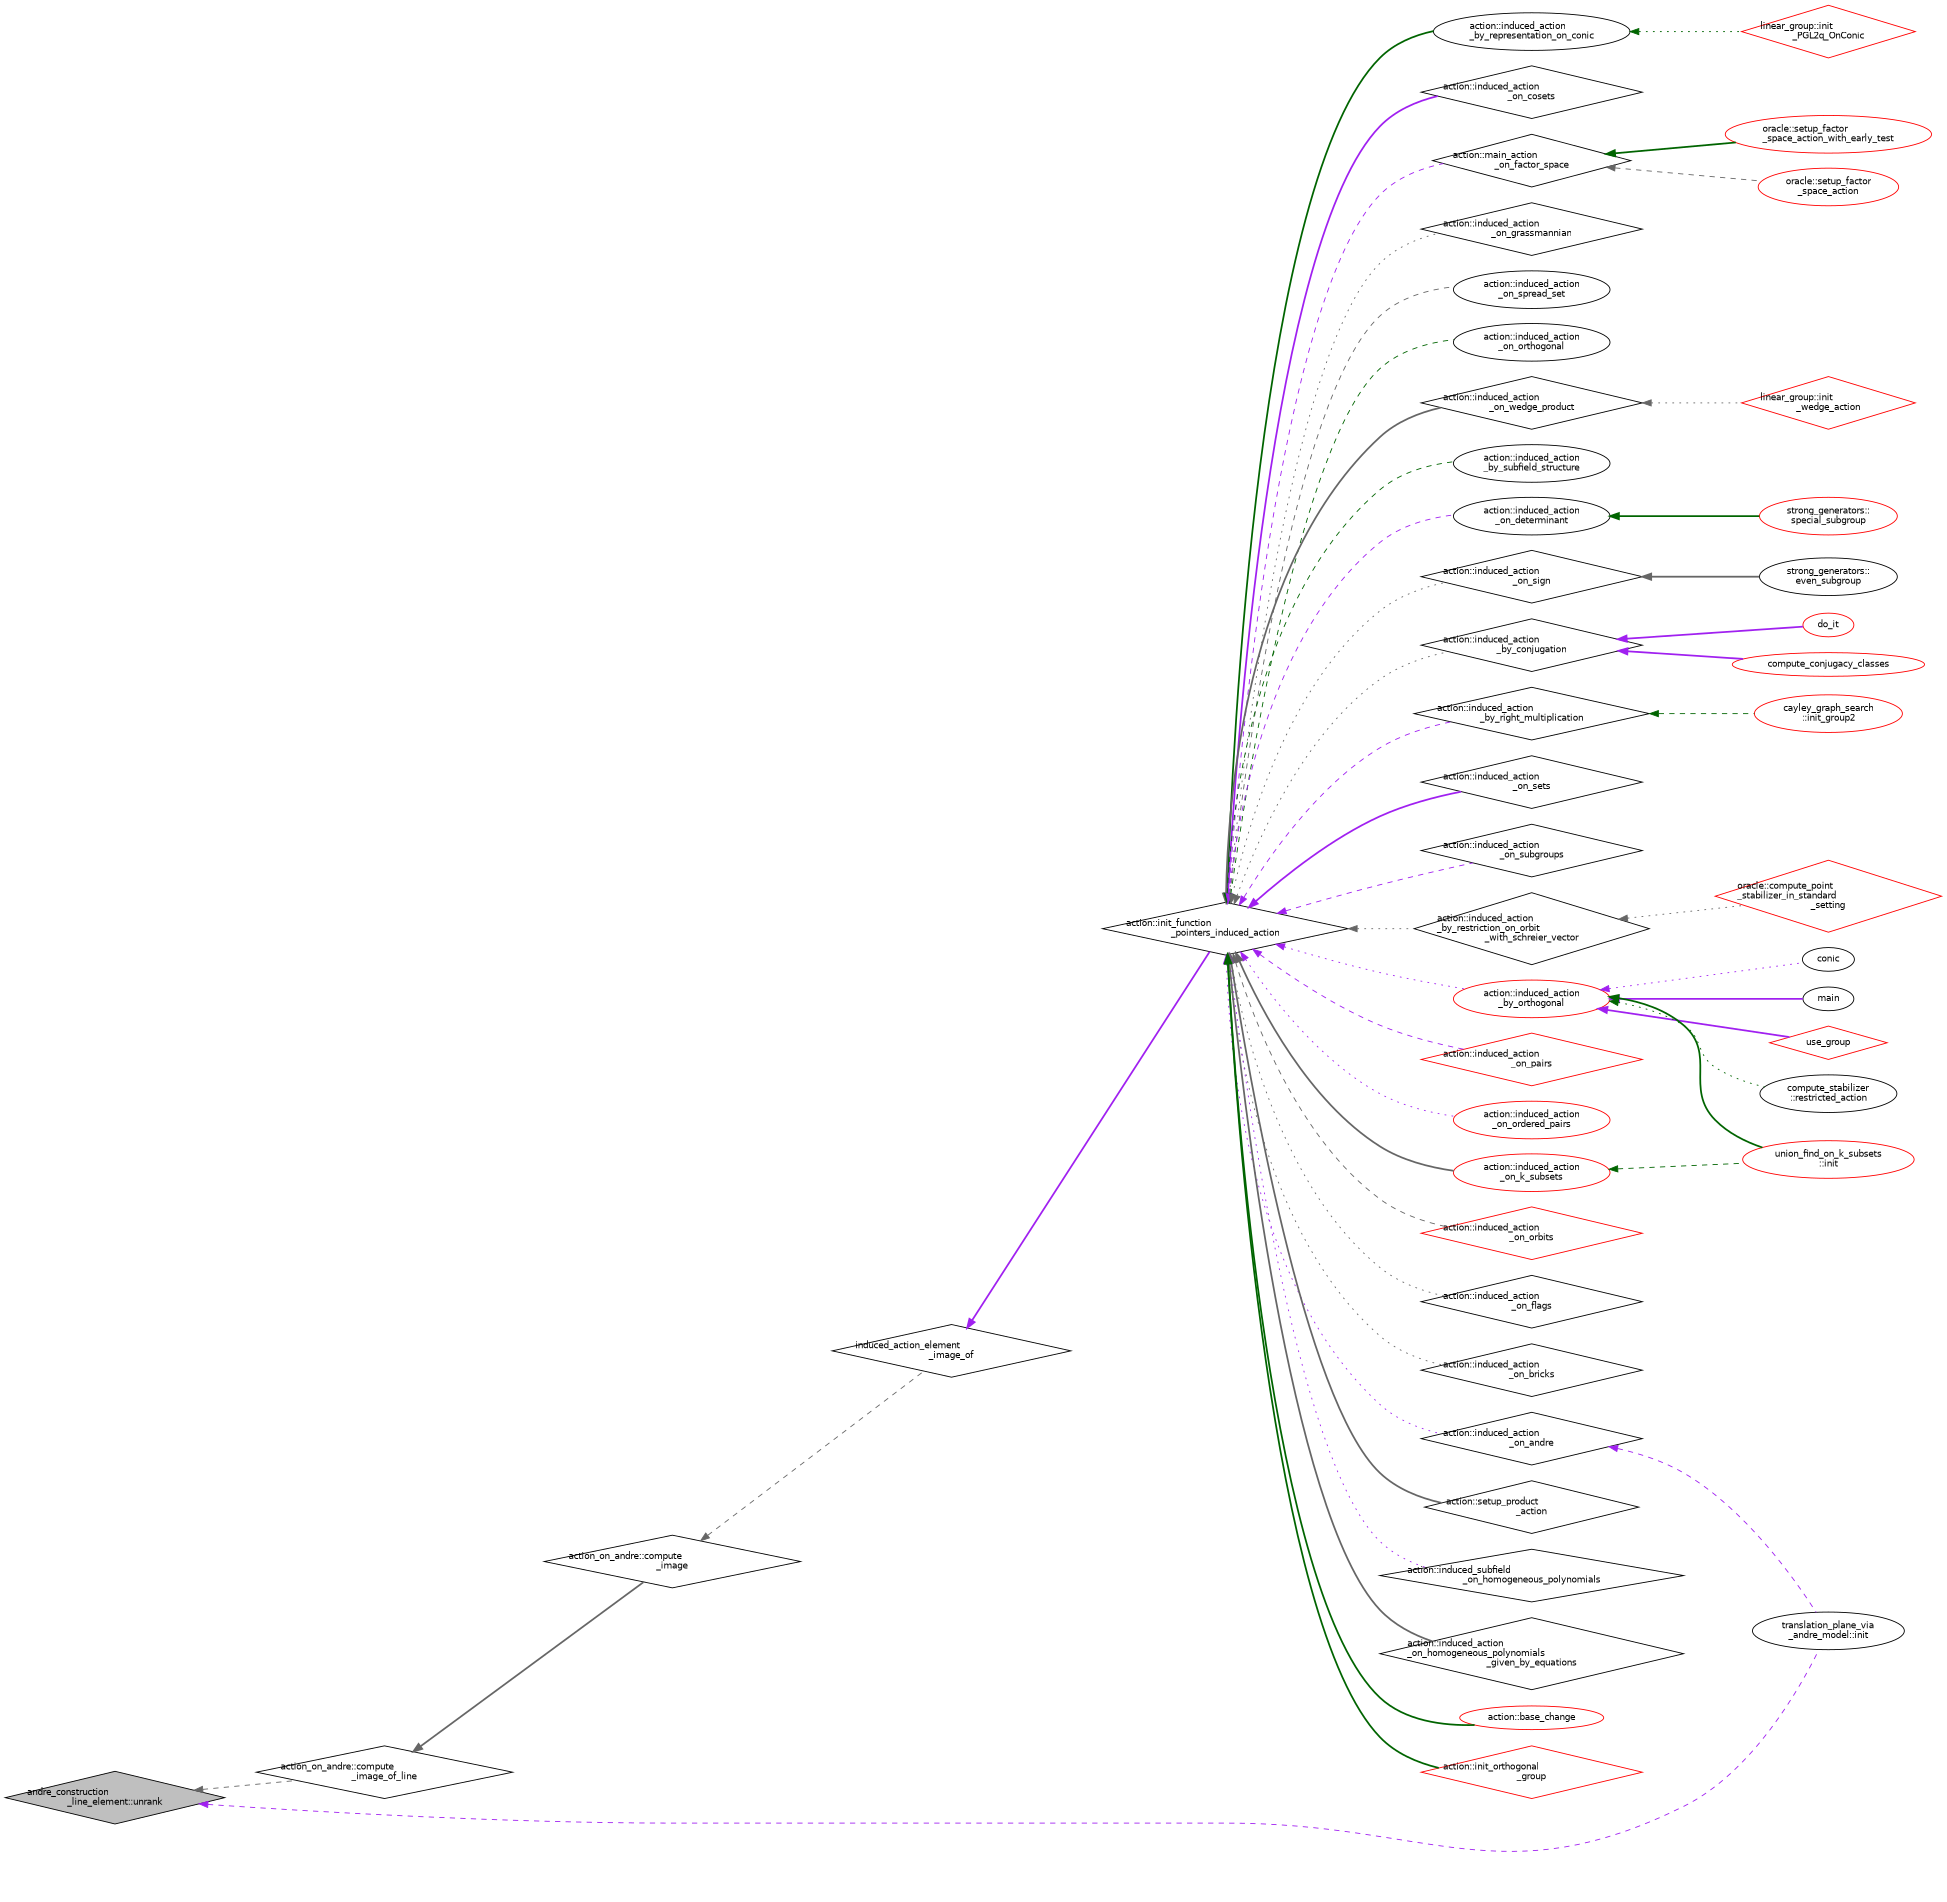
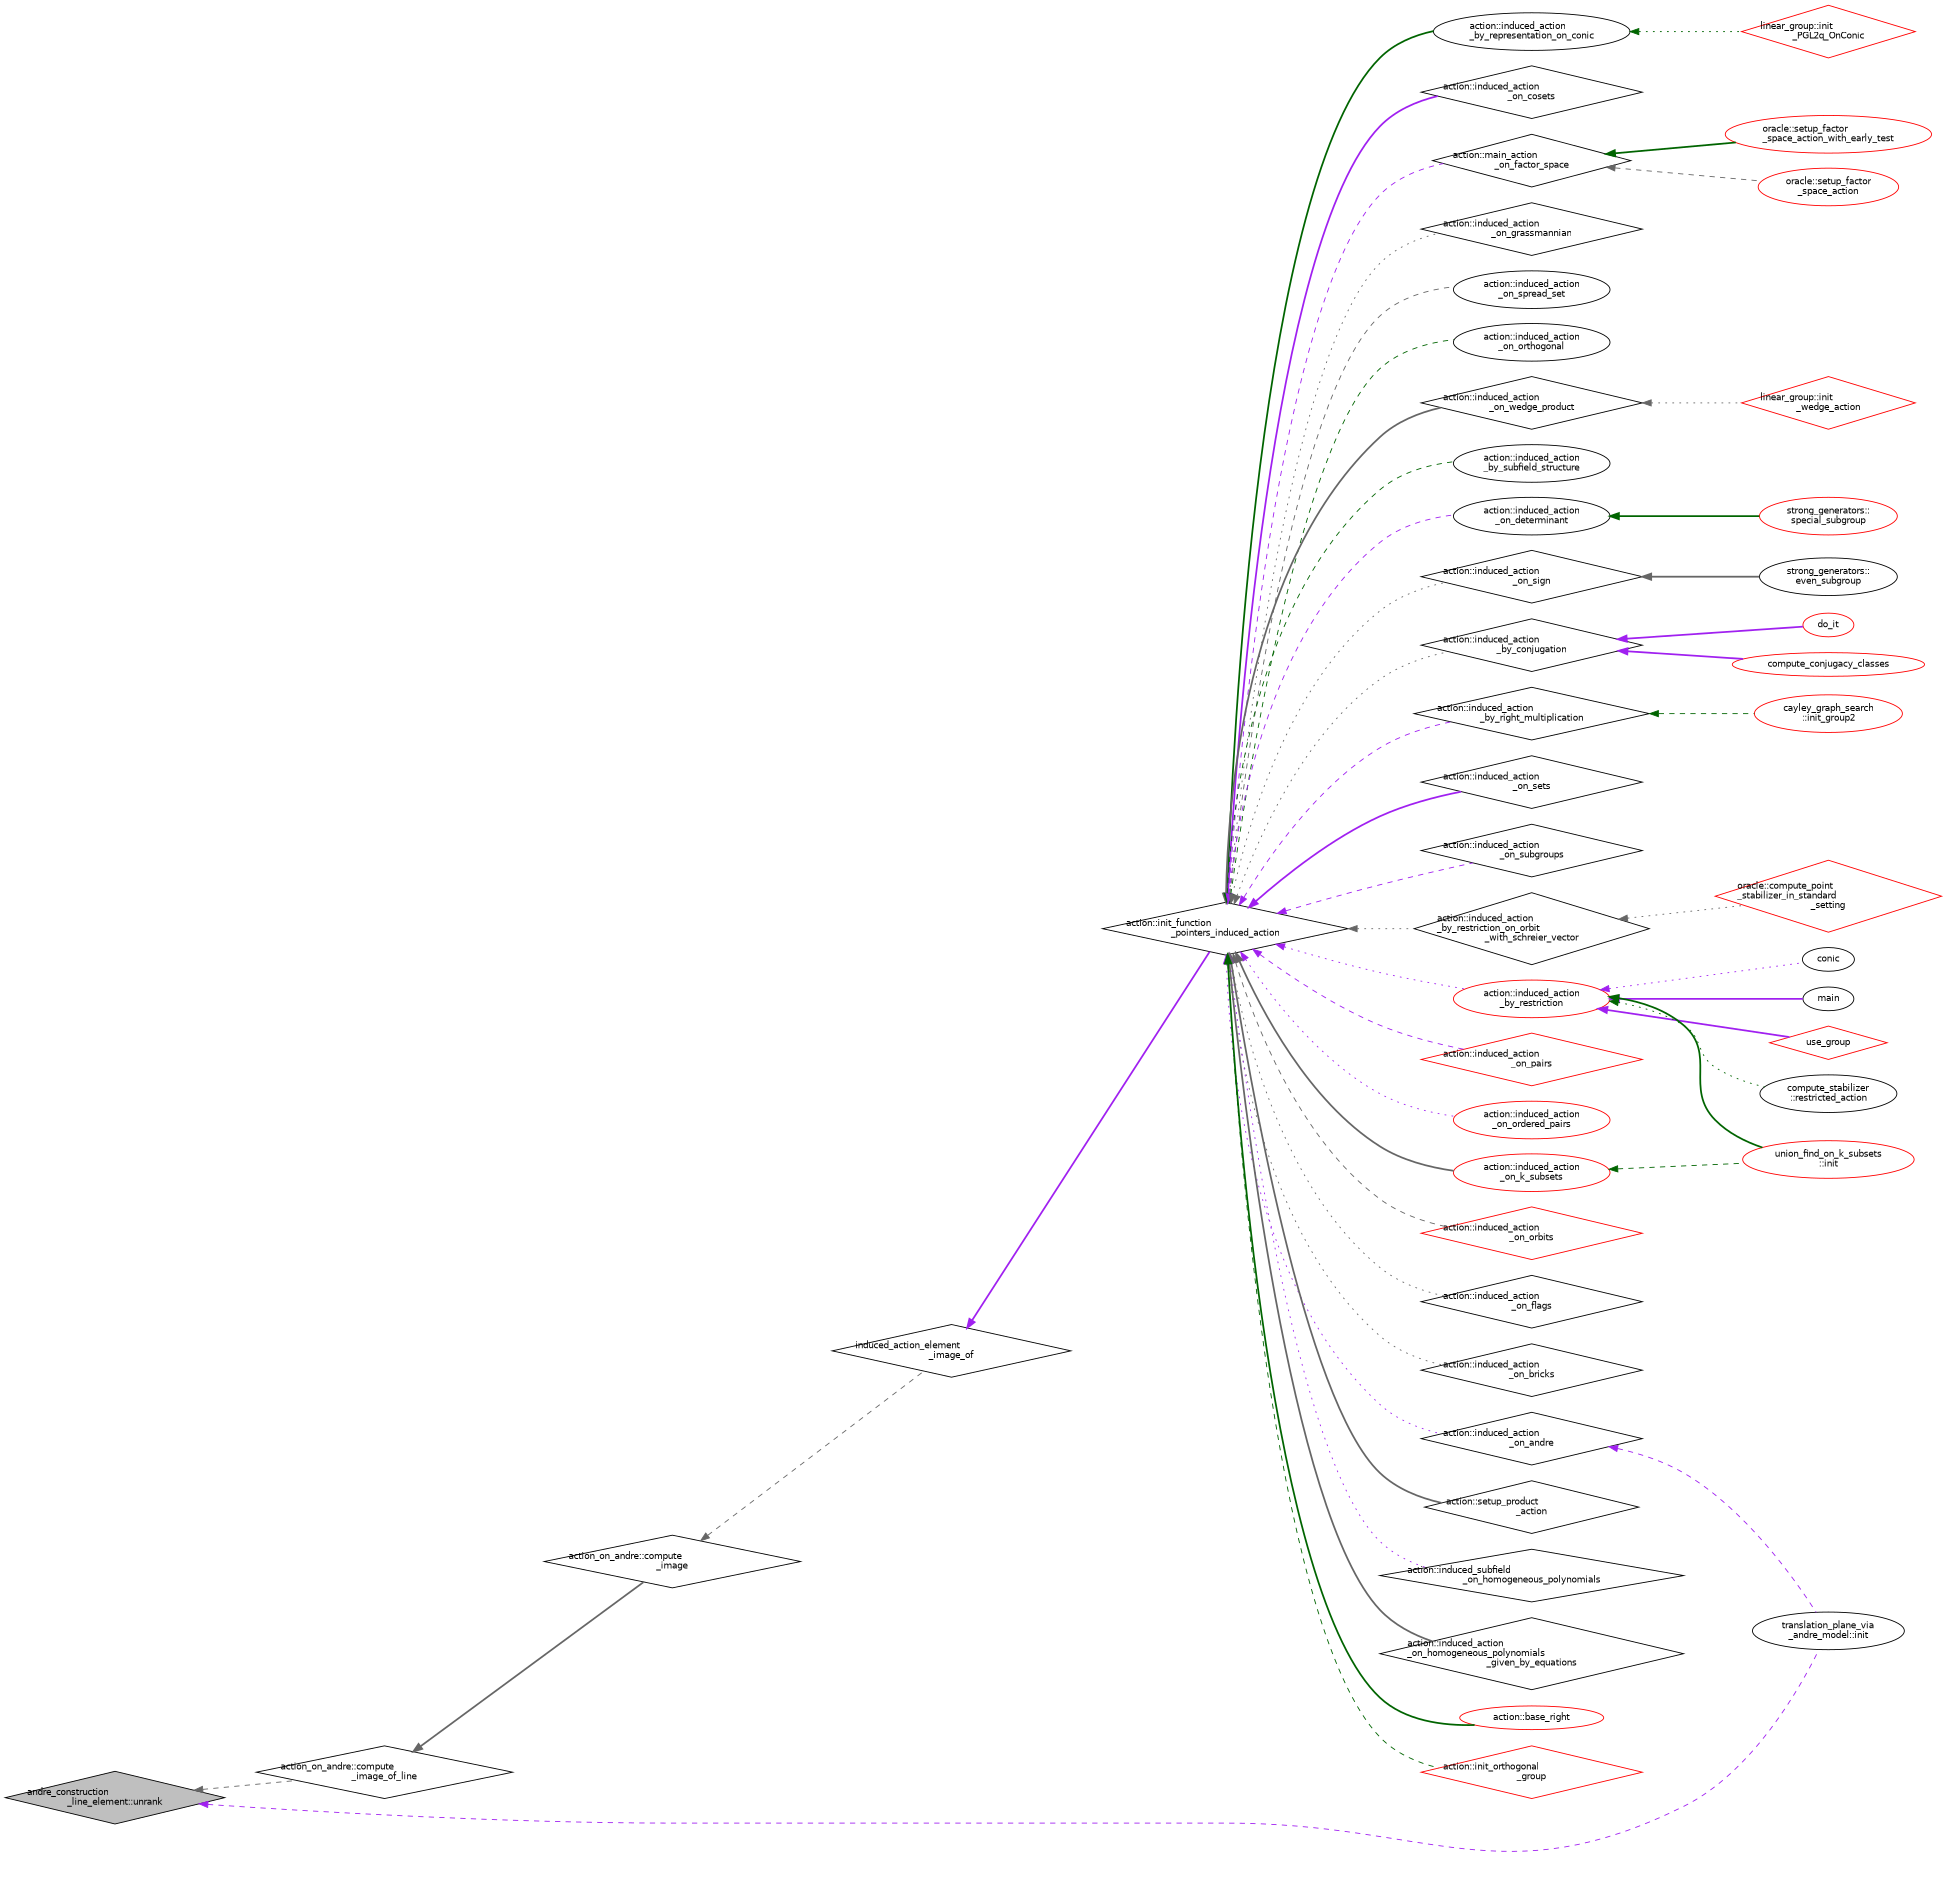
  digraph {
    rankdir=LR
    node [color=black fillcolor=white fontname=Helvetica fontsize=10 shape=diamond style=filled]
    edge [color=gray40 dir=back fontname=Helvetica fontsize=10 labelfontname=Helvetica labelfontsize=10 style=bold]
    n1 [fillcolor=grey75 fontcolor=black height=0.2 label="andre_construction\l_line_element::unrank" width=0.4]
    n2 [height=0.2 label="action_on_andre::compute\l_image_of_line" width=0.4]
    n3 [height=0.2 label="translation_plane_via\l_andre_model::init" shape=ellipse width=0.4]
    n4 [height=0.2 label="action_on_andre::compute\l_image" width=0.4]
    n5 [height=0.2 label="induced_action_element\l_image_of" width=0.4]
    n6 [height=0.2 label="action::init_function\l_pointers_induced_action" width=0.4]
    n7 [height=0.2 label="action::induced_action\l_by_representation_on_conic" shape=ellipse width=0.4]
    n8 [height=0.2 label="action::induced_action\l_on_cosets" width=0.4]
    n9 [height=0.2 label="action::main_action\l_on_factor_space" width=0.4]
    n10 [height=0.2 label="action::induced_action\l_on_grassmannian" width=0.4]
    n11 [height=0.2 label="action::induced_action\l_on_spread_set" shape=ellipse width=0.4]
    n12 [height=0.2 label="action::induced_action\l_on_orthogonal" shape=ellipse width=0.4]
    n13 [height=0.2 label="action::induced_action\l_on_wedge_product" width=0.4]
    n14 [height=0.2 label="action::induced_action\l_by_subfield_structure" shape=ellipse width=0.4]
    n15 [height=0.2 label="action::induced_action\l_on_determinant" shape=ellipse width=0.4]
    n16 [height=0.2 label="action::induced_action\l_on_sign" width=0.4]
    n17 [height=0.2 label="action::induced_action\l_by_conjugation" width=0.4]
    n18 [height=0.2 label="action::induced_action\l_by_right_multiplication" width=0.4]
    n19 [height=0.2 label="action::induced_action\l_on_sets" width=0.4]
    n20 [height=0.2 label="action::induced_action\l_on_subgroups" width=0.4]
    n21 [height=0.2 label="action::induced_action\l_by_restriction_on_orbit\l_with_schreier_vector" width=0.4]
-   n22 [color=red height=0.2 label="action::induced_action\l_by_orthogonal" shape=ellipse width=0.4]
+   n22 [color=red height=0.2 label="action::induced_action\l_by_restriction" shape=ellipse width=0.4]
    n23 [color=red height=0.2 label="action::induced_action\l_on_pairs" width=0.4]
    n24 [color=red height=0.2 label="action::induced_action\l_on_ordered_pairs" shape=ellipse width=0.4]
    n25 [color=red height=0.2 label="action::induced_action\l_on_k_subsets" shape=ellipse width=0.4]
    n26 [color=red height=0.2 label="action::induced_action\l_on_orbits" width=0.4]
    n27 [height=0.2 label="action::induced_action\l_on_flags" width=0.4]
    n28 [height=0.2 label="action::induced_action\l_on_bricks" width=0.4]
    n29 [height=0.2 label="action::induced_action\l_on_andre" width=0.4]
    n30 [height=0.2 label="action::setup_product\l_action" width=0.4]
    n31 [height=0.2 label="action::induced_subfield\l_on_homogeneous_polynomials" width=0.4]
    n32 [height=0.2 label="action::induced_action\l_on_homogeneous_polynomials\l_given_by_equations" width=0.4]
-   n33 [color=red height=0.2 label="action::base_change" shape=ellipse width=0.4]
+   n33 [color=red height=0.2 label="action::base_right" shape=ellipse width=0.4]
    n34 [color=red height=0.2 label="action::init_orthogonal\l_group" width=0.4]
    n35 [color=red height=0.2 label="linear_group::init\l_PGL2q_OnConic" width=0.4]
    n36 [color=red height=0.2 label="oracle::setup_factor\l_space_action_with_early_test" shape=ellipse width=0.4]
    n37 [color=red height=0.2 label="oracle::setup_factor\l_space_action" shape=ellipse width=0.4]
    n38 [color=red height=0.2 label="linear_group::init\l_wedge_action" width=0.4]
    n39 [color=red height=0.2 label="strong_generators::\lspecial_subgroup" shape=ellipse width=0.4]
    n40 [height=0.2 label="strong_generators::\leven_subgroup" shape=ellipse width=0.4]
    n41 [color=red height=0.2 label=do_it shape=ellipse width=0.4]
    n42 [color=red height=0.2 label=compute_conjugacy_classes shape=ellipse width=0.4]
    n43 [color=red height=0.2 label="cayley_graph_search\l::init_group2" shape=ellipse width=0.4]
    n44 [color=red height=0.2 label="oracle::compute_point\l_stabilizer_in_standard\l_setting" width=0.4]
    n45 [height=0.2 label=conic shape=ellipse width=0.4]
    n46 [height=0.2 label=main shape=ellipse width=0.4]
    n47 [color=red height=0.2 label=use_group width=0.4]
    n48 [color=red height=0.2 label="union_find_on_k_subsets\l::init" shape=ellipse width=0.4]
    n49 [height=0.2 label="compute_stabilizer\l::restricted_action" shape=ellipse width=0.4]
    n1 -> n2 [style=dashed]
    n1 -> n3 [color=purple style=dashed]
    n2 -> n4
    n4 -> n5 [style=dashed]
    n5 -> n6 [color=purple]
    n6 -> n7 [color=darkgreen]
    n6 -> n8 [color=purple]
    n6 -> n9 [color=purple style=dashed]
    n6 -> n10 [style=dotted]
    n6 -> n11 [style=dashed]
    n6 -> n12 [color=darkgreen style=dashed]
    n6 -> n13
    n6 -> n14 [color=darkgreen style=dashed]
    n6 -> n15 [color=purple style=dashed]
    n6 -> n16 [style=dotted]
    n6 -> n17 [style=dotted]
    n6 -> n18 [color=purple style=dashed]
    n6 -> n19 [color=purple]
    n6 -> n20 [color=purple style=dashed]
    n6 -> n21 [style=dotted]
    n6 -> n22 [color=purple style=dotted]
    n6 -> n23 [color=purple style=dashed]
    n6 -> n24 [color=purple style=dotted]
    n6 -> n25
    n6 -> n26 [style=dashed]
    n6 -> n27 [style=dotted]
    n6 -> n28 [style=dotted]
    n6 -> n29 [color=purple style=dotted]
    n6 -> n30
    n6 -> n31 [color=purple style=dotted]
    n6 -> n32
    n6 -> n33 [color=darkgreen]
-   n6 -> n34 [color=darkgreen]
+   n6 -> n34 [color=darkgreen style=dashed]
    n7 -> n35 [color=darkgreen style=dotted]
    n9 -> n36 [color=darkgreen]
    n9 -> n37 [style=dashed]
    n13 -> n38 [style=dotted]
    n15 -> n39 [color=darkgreen]
    n16 -> n40
    n17 -> n41 [color=purple]
    n17 -> n42 [color=purple]
    n18 -> n43 [color=darkgreen style=dashed]
    n21 -> n44 [style=dotted]
    n22 -> n45 [color=purple style=dotted]
    n22 -> n46 [color=purple]
    n22 -> n47 [color=purple]
    n22 -> n48 [color=darkgreen]
    n22 -> n49 [color=darkgreen style=dotted]
    n25 -> n48 [color=darkgreen style=dashed]
    n29 -> n3 [color=purple style=dashed]
  }
